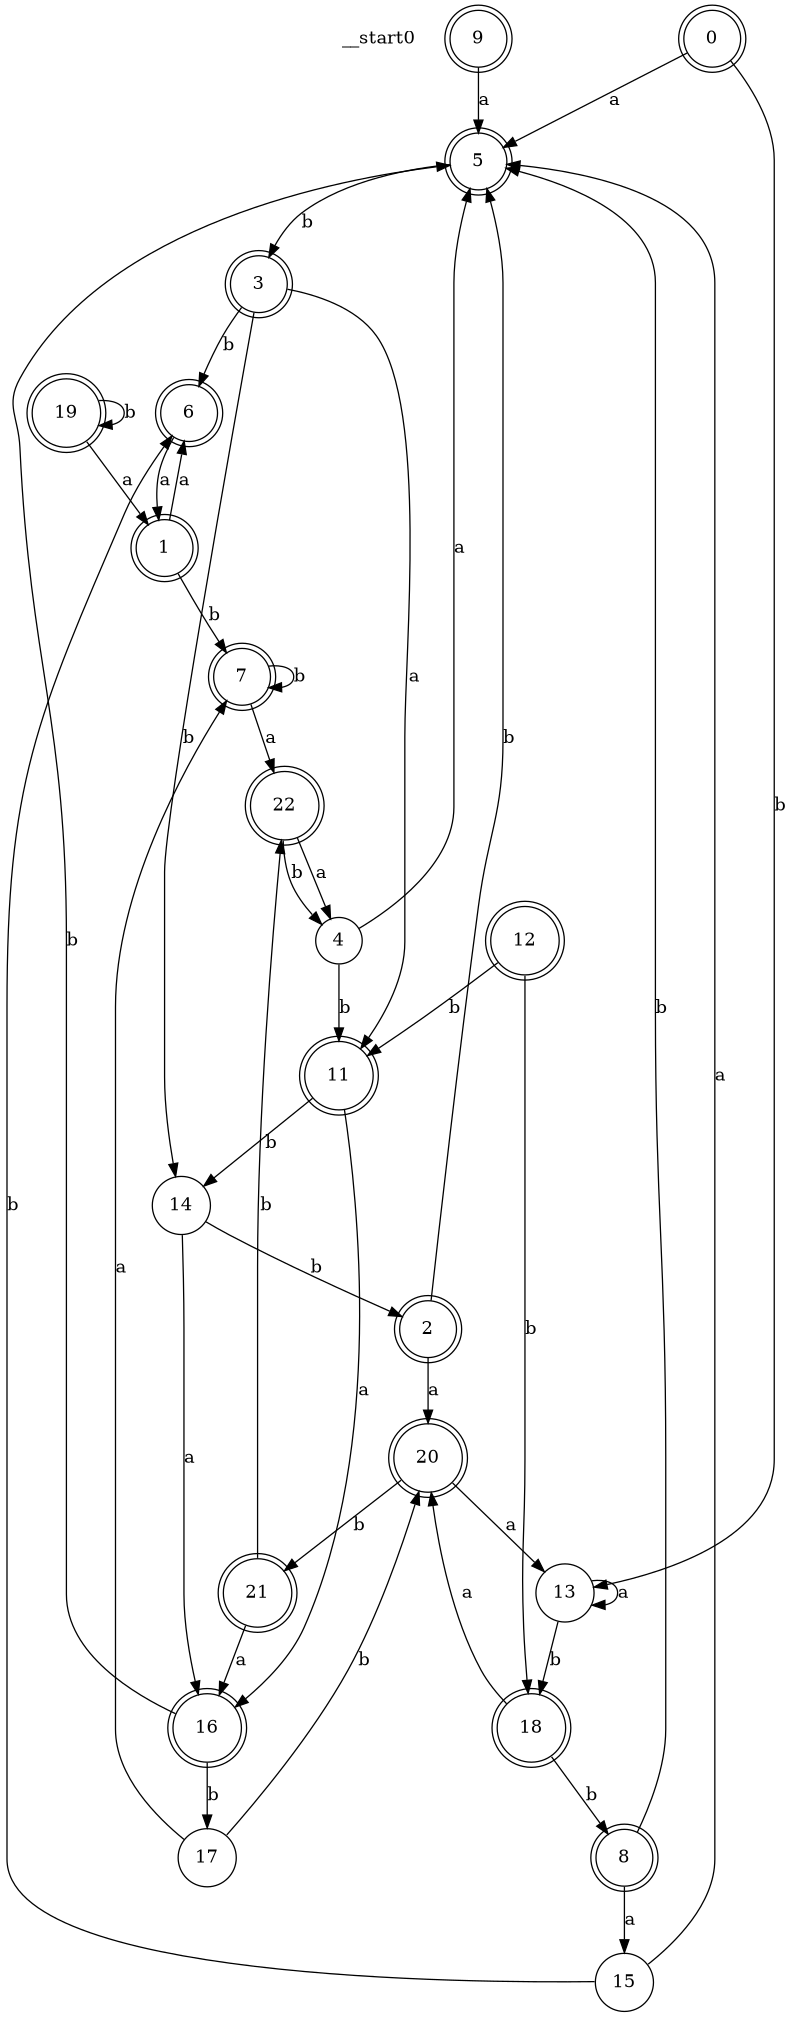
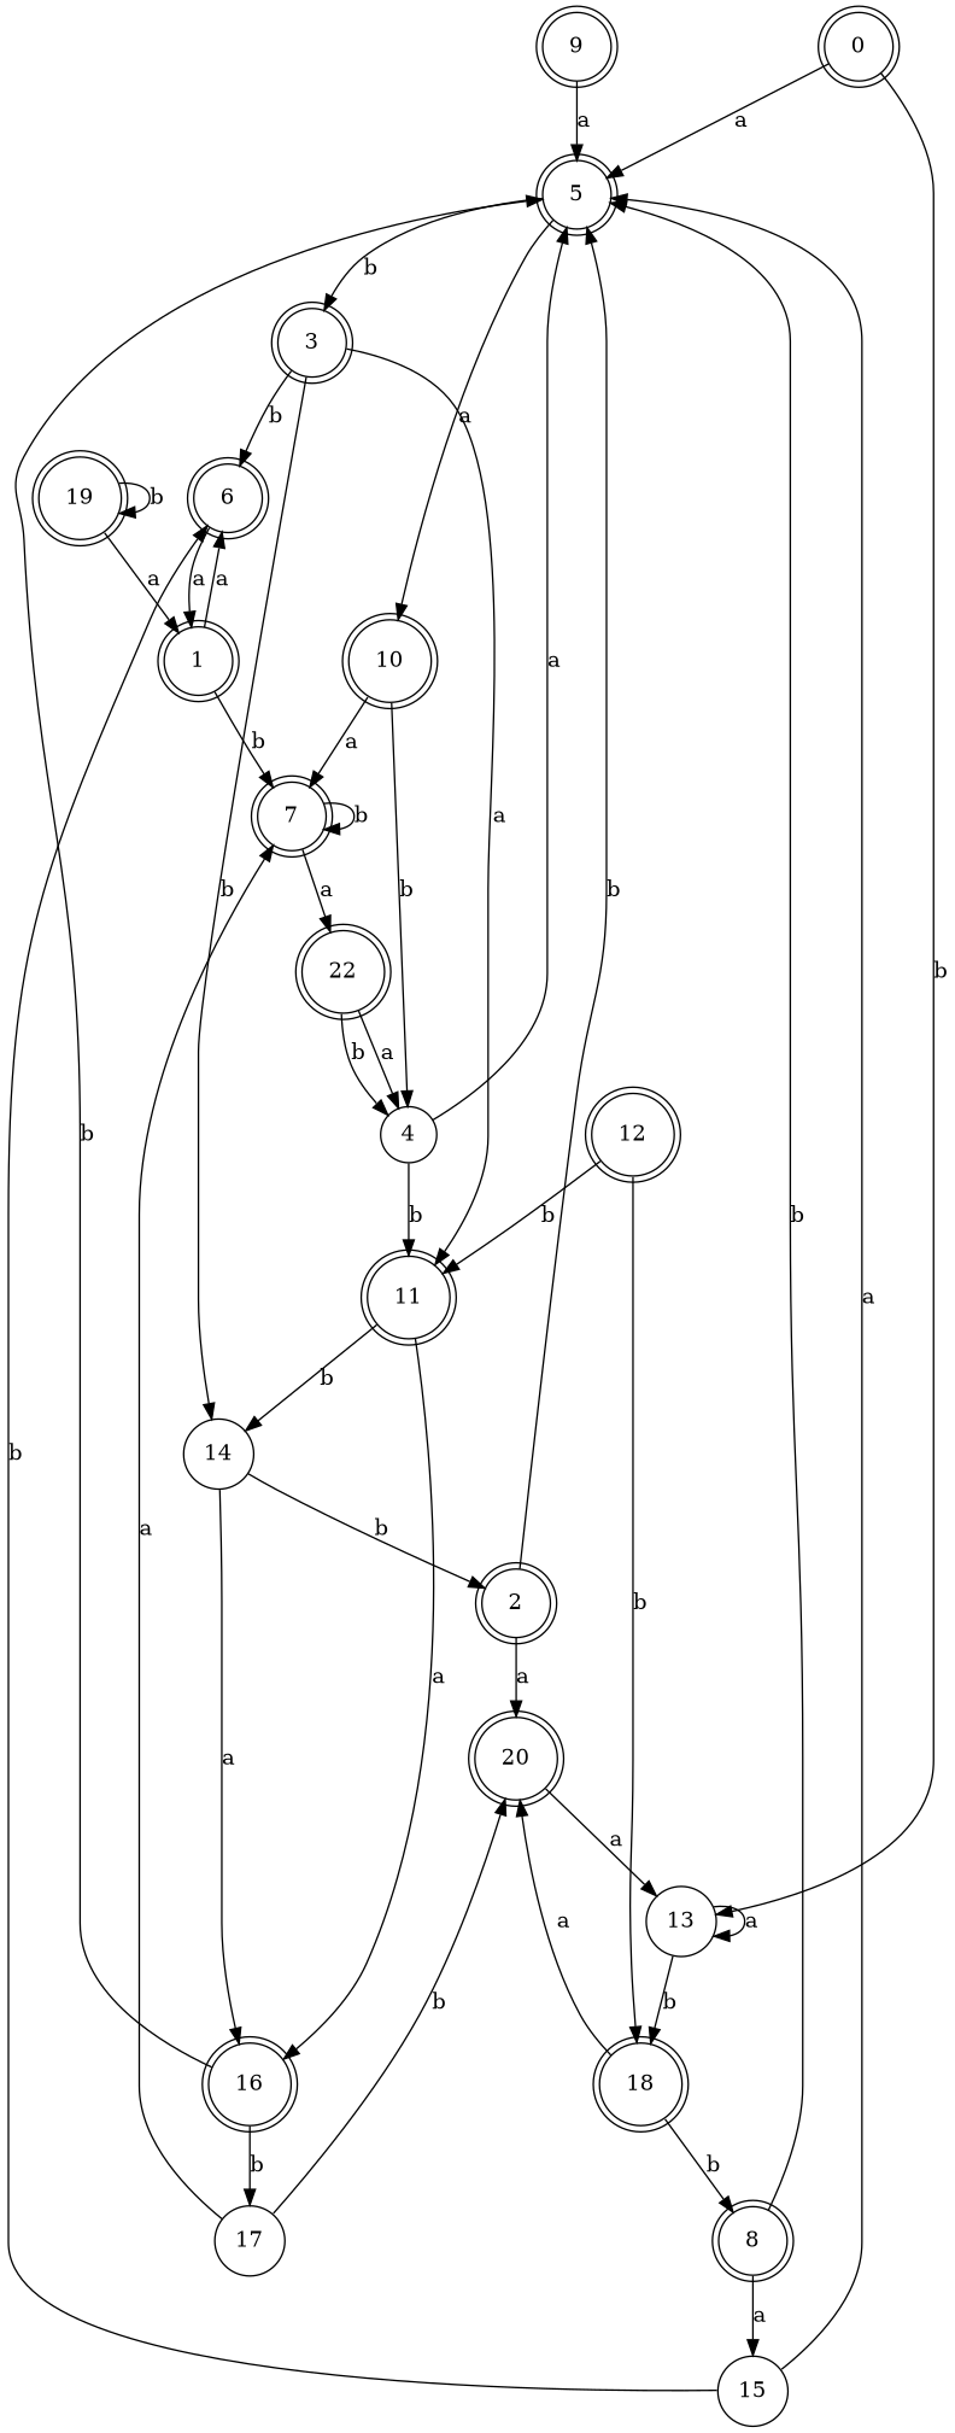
  digraph {
    rankdir=TB
    node [shape=doublecircle color=black fillcolor=white style="rounded,filled"]
-   __start0 [shape=none color="" fillcolor="" style=""]
    n2 [label=0]
    n3 [label=5]
    n4 [label=13 shape=circle style=filled]
    n5 [label=3]
+   n6 [label=10]
    n7 [label=18]
    n8 [label=1]
    n9 [label=6]
    n10 [label=7]
    n11 [label=22]
    n12 [label=2]
    n13 [label=20]
-   n14 [label=21]
    n15 [label=11]
    n16 [label=14 shape=circle style=filled]
    n17 [label=16]
    n18 [label=4 shape=circle style=filled]
    n19 [label=15 shape=circle style=filled]
    n20 [label=8]
    n21 [label=9]
    n22 [label=17 shape=circle style=filled]
    n23 [label=12]
    n24 [label=19]
    n2 -> n3 [label=a]
    n2 -> n4 [label=b]
    n3 -> n5 [label=b]
+   n3 -> n6 [label=a]
    n4 -> n4 [label=a]
    n4 -> n7 [label=b]
    n5 -> n9 [label=b]
    n5 -> n15 [label=a]
    n5 -> n16 [label=b]
+   n6 -> n10 [label=a]
+   n6 -> n18 [label=b]
    n7 -> n13 [label=a]
    n7 -> n20 [label=b]
    n8 -> n9 [label=a]
    n8 -> n10 [label=b]
    n9 -> n8 [label=a]
    n10 -> n10 [label=b]
    n10 -> n11 [label=a]
    n11 -> n18 [label=a]
    n11 -> n18 [label=b]
    n12 -> n3 [label=b]
    n12 -> n13 [label=a]
    n13 -> n4 [label=a]
-   n13 -> n14 [label=b]
-   n14 -> n11 [label=b]
-   n14 -> n17 [label=a]
    n15 -> n16 [label=b]
    n15 -> n17 [label=a]
    n16 -> n12 [label=b]
    n16 -> n17 [label=a]
    n17 -> n3 [label=b]
    n17 -> n22 [label=b]
    n18 -> n3 [label=a]
    n18 -> n15 [label=b]
    n19 -> n3 [label=a]
    n19 -> n9 [label=b]
    n20 -> n3 [label=b]
    n20 -> n19 [label=a]
    n21 -> n3 [label=a]
    n22 -> n10 [label=a]
    n22 -> n13 [label=b]
    n23 -> n7 [label=b]
    n23 -> n15 [label=b]
    n24 -> n8 [label=a]
    n24 -> n24 [label=b]
  }
